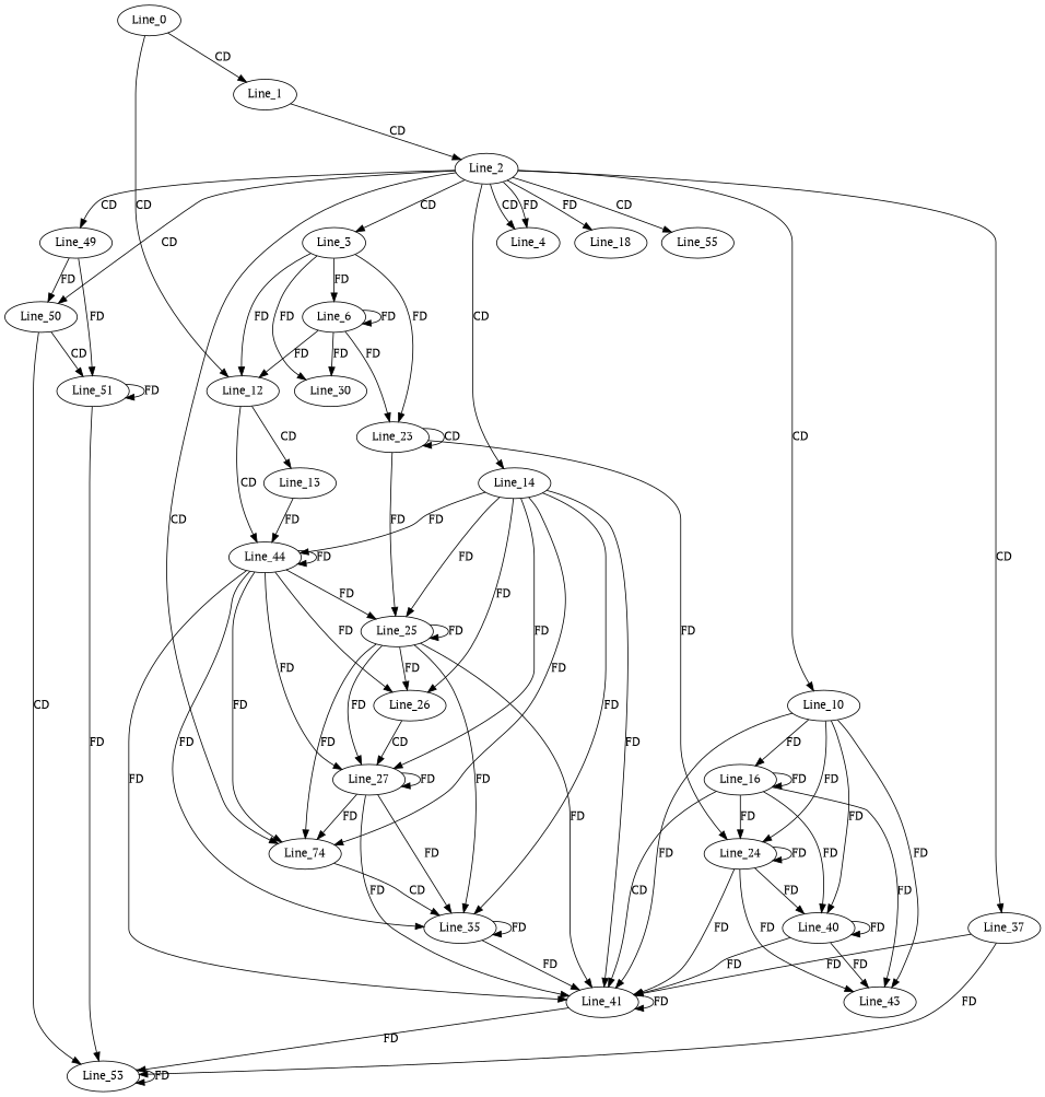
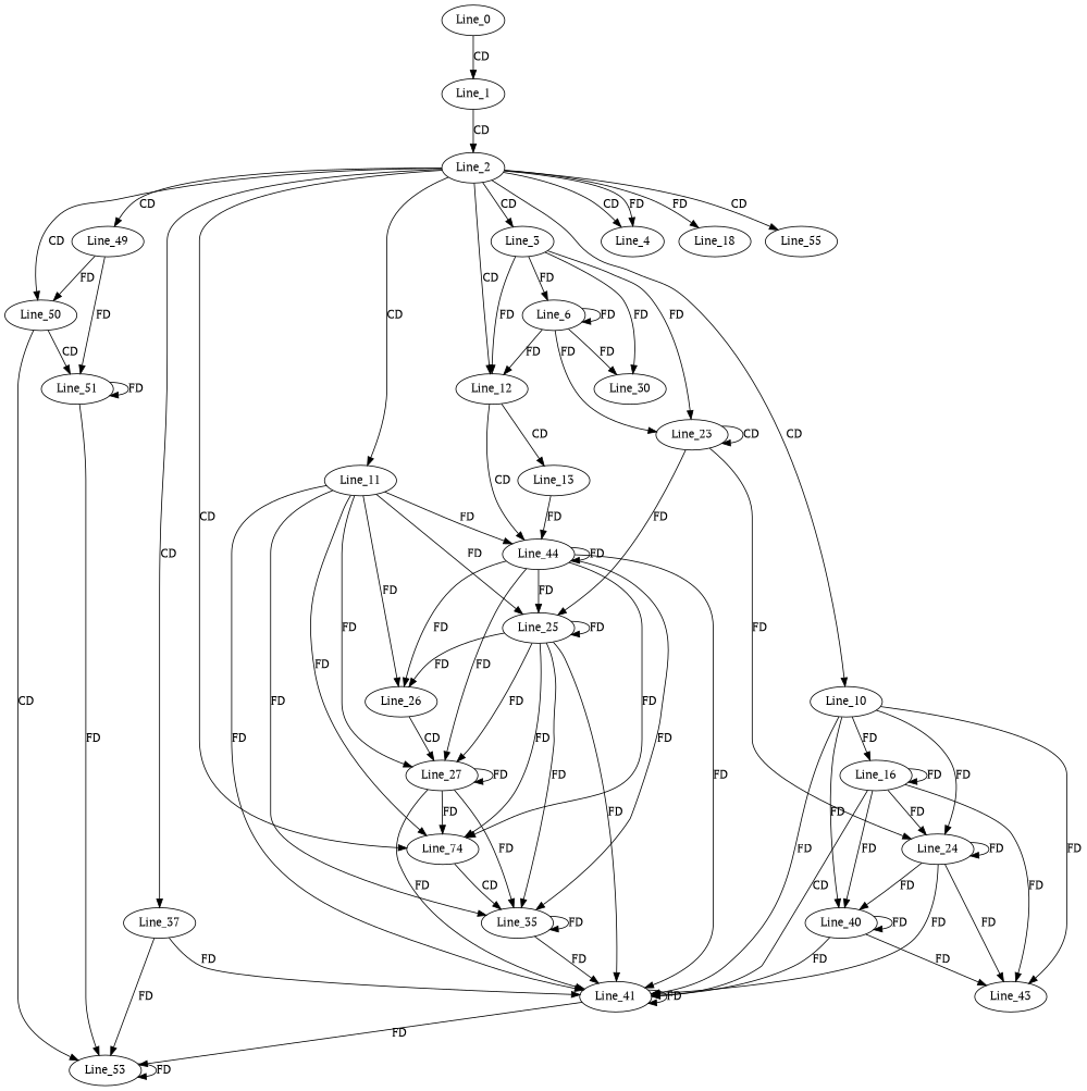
  digraph {
    fontname="PT Serif"
    node [fontname="PT Serif"]
    edge [fontname="PT Serif"]
    Line_0
    Line_1
    Line_2
    Line_3
    Line_4
    Line_10
-   Line_11 [label=Line_14]
+   Line_11
    Line_12
    Line_18
    n10 [label=Line_74]
    Line_37
    Line_49
    Line_50
    Line_55
    Line_6
    Line_23
    Line_30
    Line_16
    Line_24
    Line_40
    Line_41
    Line_43
    n23 [label=Line_44]
    Line_25
    Line_26
    Line_27
    Line_35
    Line_13
    Line_53
    Line_51
    Line_0 -> Line_1 [label=CD]
    Line_1 -> Line_2 [label=CD]
    Line_2 -> Line_3 [label=CD]
    Line_2 -> Line_4 [label=CD]
    Line_2 -> Line_4 [label=FD]
    Line_2 -> Line_10 [label=CD]
    Line_2 -> Line_11 [label=CD]
-   Line_0 -> Line_12 [label=CD]
+   Line_2 -> Line_12 [label=CD]
    Line_2 -> Line_18 [label=FD]
    Line_2 -> n10 [label=CD]
    Line_2 -> Line_37 [label=CD]
    Line_2 -> Line_49 [label=CD]
    Line_2 -> Line_50 [label=CD]
    Line_2 -> Line_55 [label=CD]
    Line_3 -> Line_12 [label=FD]
    Line_3 -> Line_6 [label=FD]
    Line_3 -> Line_23 [label=FD]
    Line_3 -> Line_30 [label=FD]
    Line_10 -> Line_16 [label=FD]
    Line_10 -> Line_24 [label=FD]
    Line_10 -> Line_40 [label=FD]
    Line_10 -> Line_41 [label=FD]
    Line_10 -> Line_43 [label=FD]
    Line_11 -> n10 [label=FD]
    Line_11 -> Line_41 [label=FD]
    Line_11 -> n23 [label=FD]
    Line_11 -> Line_25 [label=FD]
    Line_11 -> Line_26 [label=FD]
    Line_11 -> Line_27 [label=FD]
    Line_11 -> Line_35 [label=FD]
    Line_12 -> n23 [label=CD]
    Line_12 -> Line_13 [label=CD]
    n10 -> Line_35 [label=CD]
    Line_37 -> Line_41 [label=FD]
    Line_37 -> Line_53 [label=FD]
    Line_49 -> Line_50 [label=FD]
    Line_49 -> Line_51 [label=FD]
    Line_50 -> Line_53 [label=CD]
    Line_50 -> Line_51 [label=CD]
    Line_6 -> Line_12 [label=FD]
    Line_6 -> Line_6 [label=FD]
    Line_6 -> Line_23 [label=FD]
    Line_6 -> Line_30 [label=FD]
    Line_23 -> Line_23 [label=CD]
    Line_23 -> Line_24 [label=FD]
    Line_23 -> Line_25 [label=FD]
    Line_16 -> Line_16 [label=FD]
    Line_16 -> Line_24 [label=FD]
    Line_16 -> Line_40 [label=FD]
    Line_16 -> Line_41 [label=CD]
    Line_16 -> Line_43 [label=FD]
    Line_24 -> Line_24 [label=FD]
    Line_24 -> Line_40 [label=FD]
    Line_24 -> Line_41 [label=FD]
    Line_24 -> Line_43 [label=FD]
    Line_40 -> Line_40 [label=FD]
    Line_40 -> Line_41 [label=FD]
    Line_40 -> Line_43 [label=FD]
    Line_41 -> Line_41 [label=FD]
    Line_41 -> Line_53 [label=FD]
    n23 -> n10 [label=FD]
    n23 -> Line_41 [label=FD]
    n23 -> n23 [label=FD]
    n23 -> Line_25 [label=FD]
    n23 -> Line_26 [label=FD]
    n23 -> Line_27 [label=FD]
    n23 -> Line_35 [label=FD]
    Line_25 -> n10 [label=FD]
    Line_25 -> Line_41 [label=FD]
    Line_25 -> Line_25 [label=FD]
    Line_25 -> Line_26 [label=FD]
    Line_25 -> Line_27 [label=FD]
    Line_25 -> Line_35 [label=FD]
    Line_26 -> Line_27 [label=CD]
    Line_27 -> n10 [label=FD]
    Line_27 -> Line_41 [label=FD]
    Line_27 -> Line_27 [label=FD]
    Line_27 -> Line_35 [label=FD]
    Line_35 -> Line_41 [label=FD]
    Line_35 -> Line_35 [label=FD]
    Line_13 -> n23 [label=FD]
    Line_53 -> Line_53 [label=FD]
    Line_51 -> Line_53 [label=FD]
    Line_51 -> Line_51 [label=FD]
  }
